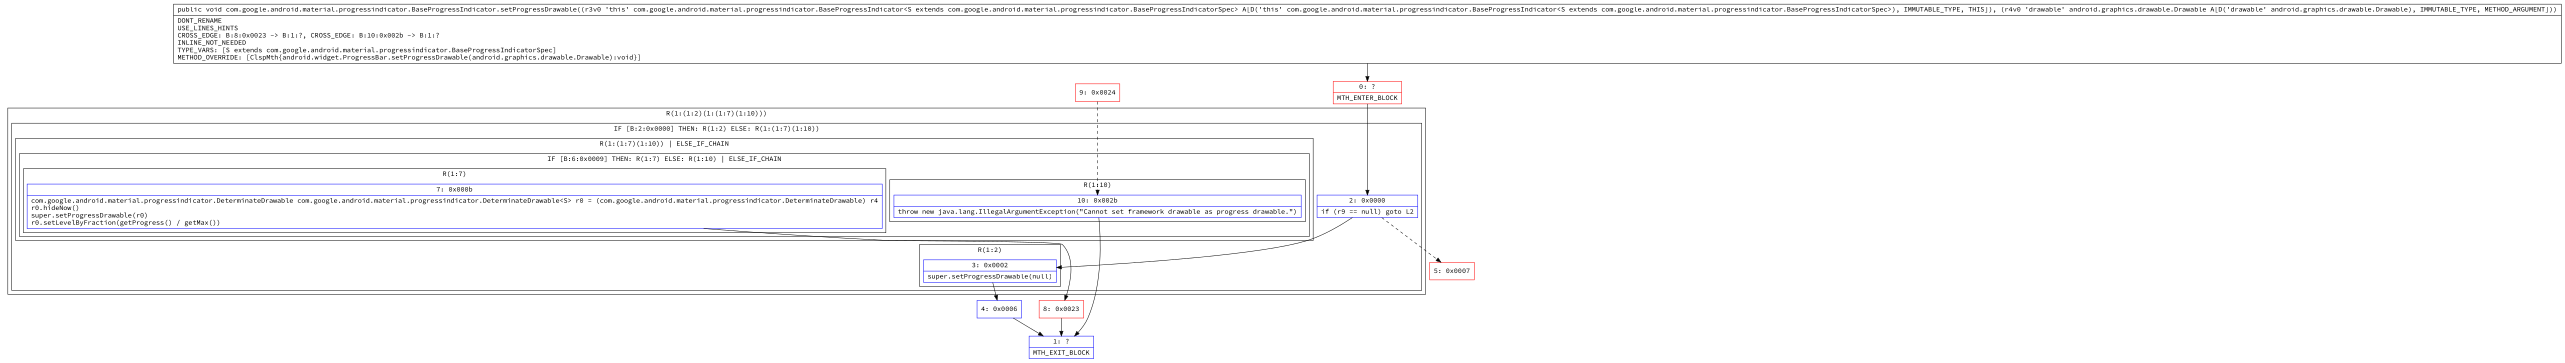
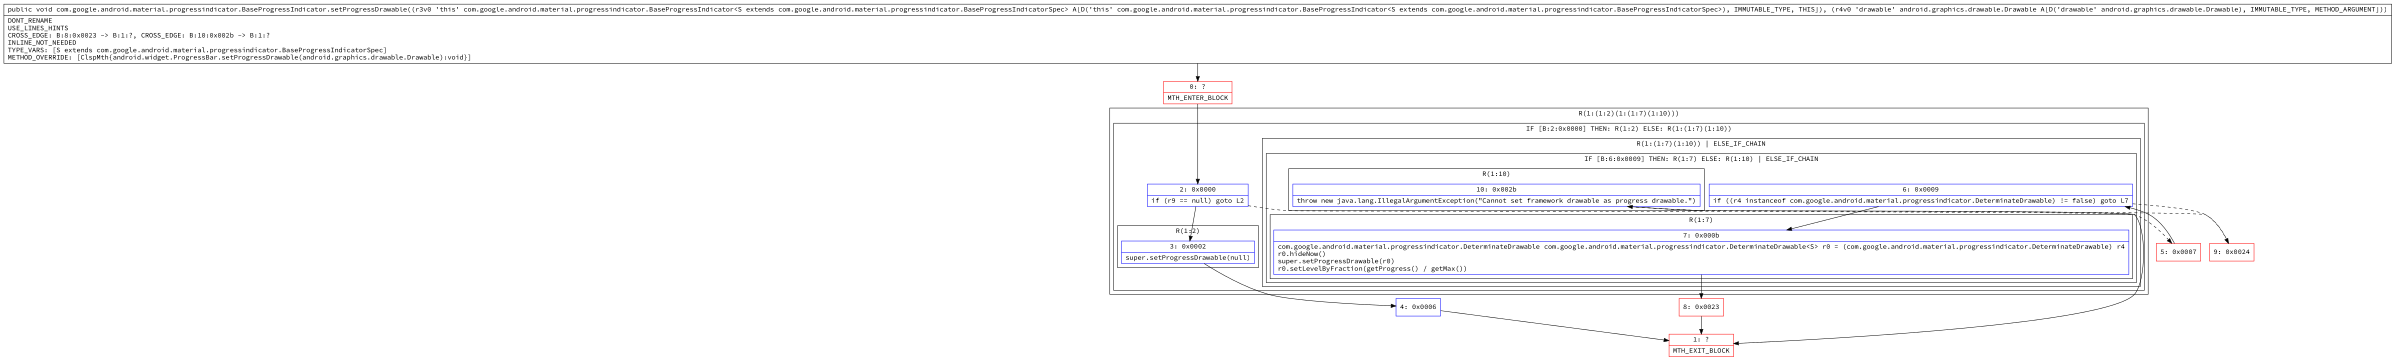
  digraph {
    fontname="Source Code Pro"
    node [color=blue fontname="Source Code Pro" shape=record]
    edge [fontname="Source Code Pro"]
    n1 [label="{3\:\ 0x0002|super.setProgressDrawable(null)\l}"]
    n2 [label="{7\:\ 0x000b|com.google.android.material.progressindicator.DeterminateDrawable com.google.android.material.progressindicator.DeterminateDrawable\<S\> r0 = (com.google.android.material.progressindicator.DeterminateDrawable) r4\lr0.hideNow()\lsuper.setProgressDrawable(r0)\lr0.setLevelByFraction(getProgress() \/ getMax())\l}"]
    n3 [label="{10\:\ 0x002b|throw new java.lang.IllegalArgumentException(\"Cannot set framework drawable as progress drawable.\")\l}"]
+   n4 [label="{6\:\ 0x0009|if ((r4 instanceof com.google.android.material.progressindicator.DeterminateDrawable) != false) goto L7\l}"]
    n5 [label="{2\:\ 0x0000|if (r9 == null) goto L2\l}"]
    n6 [label="{4\:\ 0x0006}"]
    n7 [color=red label="{8\:\ 0x0023}"]
-   n8 [label="{1\:\ ?|MTH_EXIT_BLOCK\l}"]
+   n8 [color=red label="{1\:\ ?|MTH_EXIT_BLOCK\l}"]
    n9 [color=red label="{9\:\ 0x0024}"]
    n10 [color=red label="{5\:\ 0x0007}"]
    n11 [color=red label="{0\:\ ?|MTH_ENTER_BLOCK\l}"]
    n12 [label="{public void com.google.android.material.progressindicator.BaseProgressIndicator.setProgressDrawable((r3v0 'this' com.google.android.material.progressindicator.BaseProgressIndicator\<S extends com.google.android.material.progressindicator.BaseProgressIndicatorSpec\> A[D('this' com.google.android.material.progressindicator.BaseProgressIndicator\<S extends com.google.android.material.progressindicator.BaseProgressIndicatorSpec\>), IMMUTABLE_TYPE, THIS]), (r4v0 'drawable' android.graphics.drawable.Drawable A[D('drawable' android.graphics.drawable.Drawable), IMMUTABLE_TYPE, METHOD_ARGUMENT]))  | DONT_RENAME\lUSE_LINES_HINTS\lCROSS_EDGE: B:8:0x0023 \-\> B:1:?, CROSS_EDGE: B:10:0x002b \-\> B:1:?\lINLINE_NOT_NEEDED\lTYPE_VARS: [S extends com.google.android.material.progressindicator.BaseProgressIndicatorSpec]\lMETHOD_OVERRIDE: [ClspMth\{android.widget.ProgressBar.setProgressDrawable(android.graphics.drawable.Drawable):void\}]\l}" color=""]
    subgraph cluster_1 {
      label="R(1:(1:2)(1:(1:7)(1:10)))"
      subgraph cluster_2 {
        label="IF [B:2:0x0000] THEN: R(1:2) ELSE: R(1:(1:7)(1:10))"
        n5
        subgraph cluster_3 {
          label="R(1:2)"
          n1
        }
        subgraph cluster_4 {
          label="R(1:(1:7)(1:10)) | ELSE_IF_CHAIN\l"
          subgraph cluster_5 {
            label="IF [B:6:0x0009] THEN: R(1:7) ELSE: R(1:10) | ELSE_IF_CHAIN\l"
+           n4
            subgraph cluster_6 {
              label="R(1:7)"
              n2
            }
            subgraph cluster_7 {
              label="R(1:10)"
              n3
            }
          }
        }
      }
    }
    n1 -> n6
    n2 -> n7
    n3 -> n8
+   n4 -> n2
+   n4 -> n9 [style=dashed]
    n5 -> n1
    n5 -> n10 [style=dashed]
    n6 -> n8
    n7 -> n8
    n9 -> n3 [style=dashed]
+   n10 -> n4
    n11 -> n5
    n12 -> n11
  }
